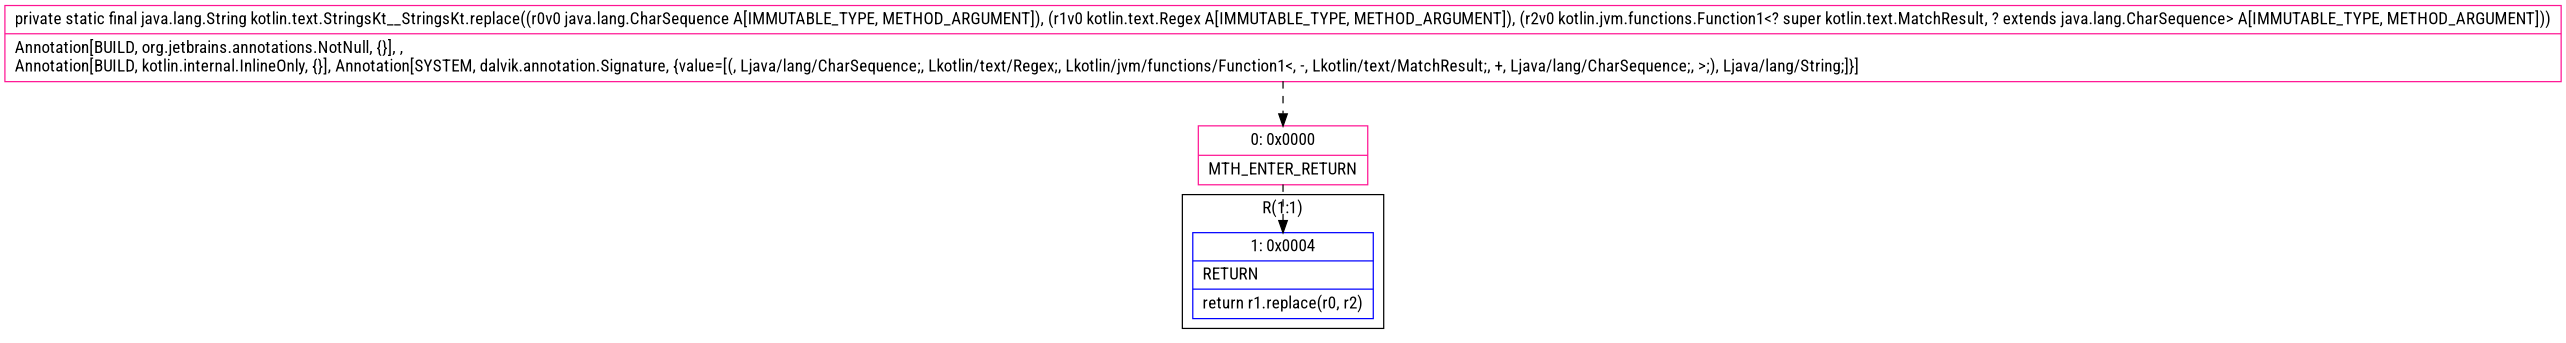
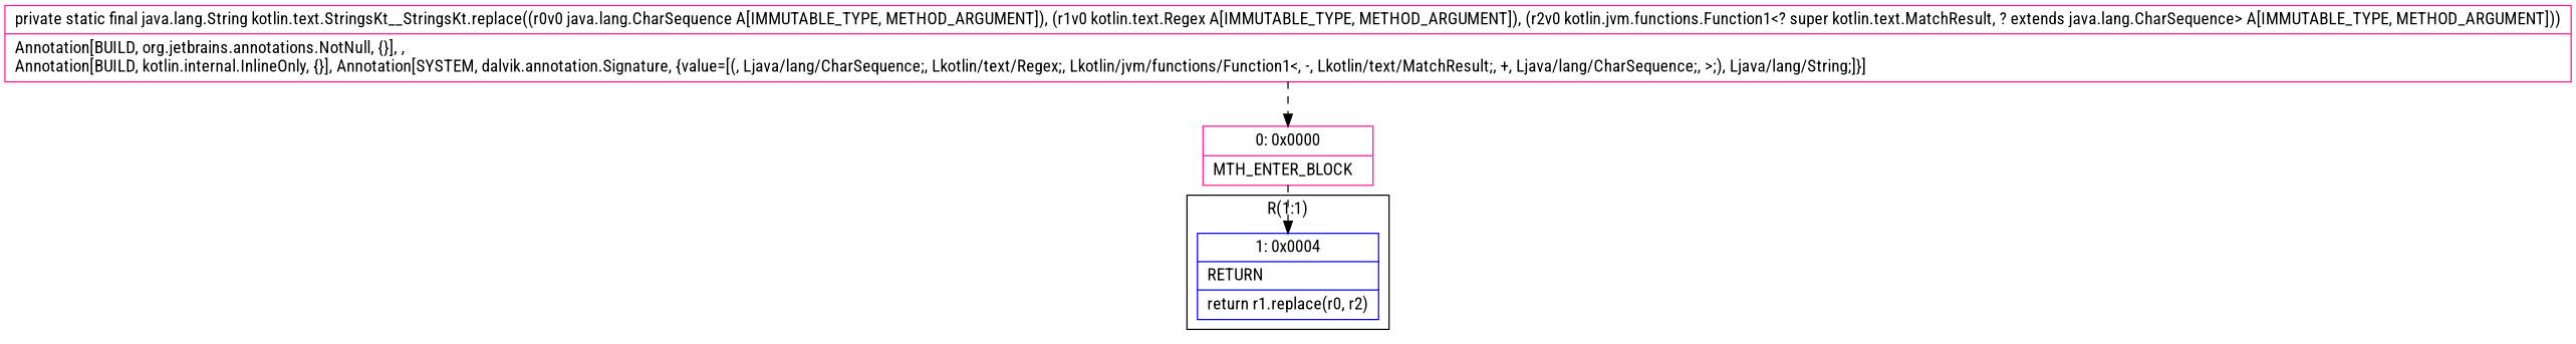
  digraph {
    fontname="Roboto Condensed"
    node [color=deeppink shape=record fontname="Roboto Condensed"]
    edge [style=dashed fontname="Roboto Condensed"]
    n1 [color=blue label="{1\:\ 0x0004|RETURN\l|return r1.replace(r0, r2)\l}"]
-   n2 [label="{0\:\ 0x0000|MTH_ENTER_RETURN\l}"]
+   n2 [label="{0\:\ 0x0000|MTH_ENTER_BLOCK\l}"]
    n3 [label="{private static final java.lang.String kotlin.text.StringsKt__StringsKt.replace((r0v0 java.lang.CharSequence A[IMMUTABLE_TYPE, METHOD_ARGUMENT]), (r1v0 kotlin.text.Regex A[IMMUTABLE_TYPE, METHOD_ARGUMENT]), (r2v0 kotlin.jvm.functions.Function1\<? super kotlin.text.MatchResult, ? extends java.lang.CharSequence\> A[IMMUTABLE_TYPE, METHOD_ARGUMENT]))  | Annotation[BUILD, org.jetbrains.annotations.NotNull, \{\}], , \lAnnotation[BUILD, kotlin.internal.InlineOnly, \{\}], Annotation[SYSTEM, dalvik.annotation.Signature, \{value=[(, Ljava\/lang\/CharSequence;, Lkotlin\/text\/Regex;, Lkotlin\/jvm\/functions\/Function1\<, \-, Lkotlin\/text\/MatchResult;, +, Ljava\/lang\/CharSequence;, \>;), Ljava\/lang\/String;]\}]\l}"]
    subgraph cluster_1 {
      label="R(1:1)"
      n1
    }
    n2 -> n1
    n3 -> n2
  }
